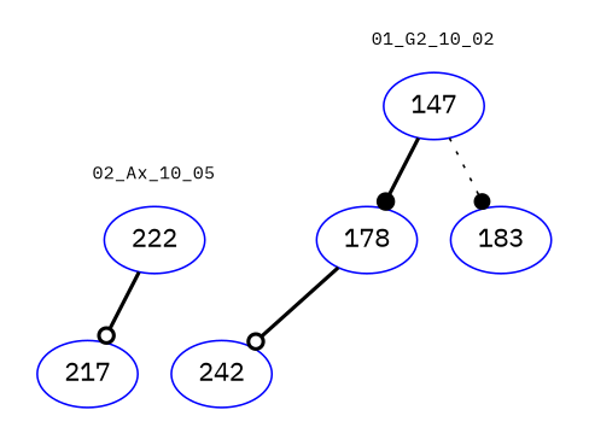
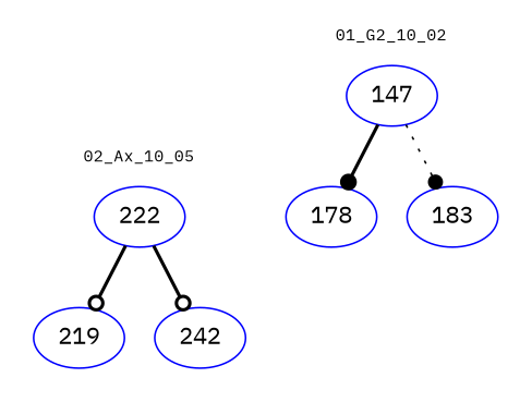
  digraph {
    fontname="IBM Plex Mono"
    node [color=blue fontname="IBM Plex Mono"]
    edge [arrowhead=odot color=black fontname="IBM Plex Mono" style=bold]
    n1 [label=222]
-   n2 [label=217]
+   n2 [label=219]
    n3 [label=242]
    n4 [label=147]
    n5 [label=178]
    n6 [label=183]
    subgraph cluster_1 {
      color=white
      fontsize=10
      label="02_Ax_10_05"
      n1
      n2
      n3
    }
    subgraph cluster_2 {
      color=white
      fontsize=10
      label="01_G2_10_02"
      n4
      n5
      n6
    }
    n1 -> n2
-   n5 -> n3
+   n1 -> n3
    n4 -> n5 [arrowhead=dot]
    n4 -> n6 [arrowhead=dot style=dotted]
  }
